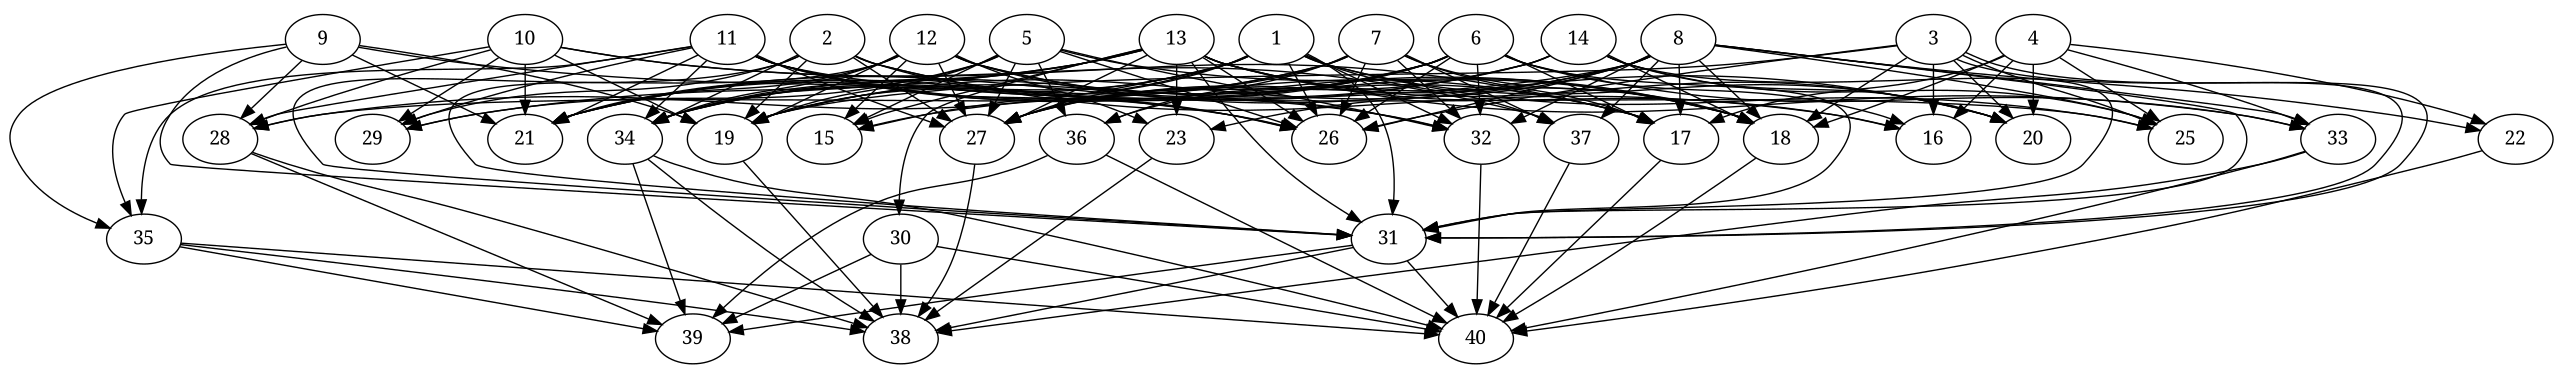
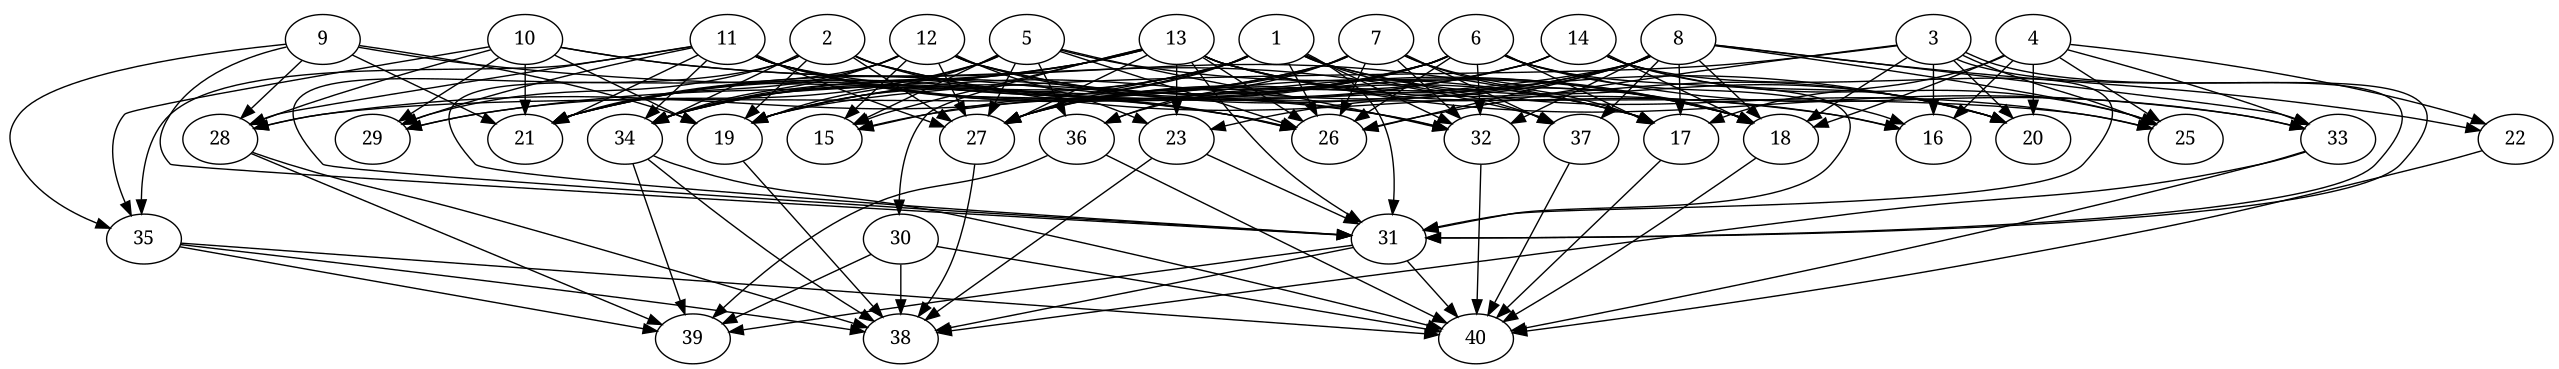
  digraph {
    fontname="Noto Serif"
    node [alpha=0.11 fontname="Noto Serif"]
    edge [fontname="Noto Serif"]
    1 [alpha=0.17 expect_size=11330479281890394112000]
    15 [alpha=0.20 expect_size=4700749019611211497472]
    19 [alpha=0.07 expect_size=164599818990527709184]
    20 [expect_size=7590889079210132897792]
    25 [alpha=0.13 expect_size=478739592069657088]
    26 [alpha=0.14 expect_size=18635533455142504]
    27 [alpha=0.05 expect_size=53993673160207200]
    28 [alpha=0.07 expect_size=103885450421886517248]
    31 [alpha=0.09 expect_size=14951014680240609820672]
    32 [expect_size=72402556888681728]
    34 [alpha=0.12 expect_size=4665068276996352]
    37 [alpha=0.19 expect_size=217500658815322880]
    38 [alpha=0.12 expect_size=4907648065123381248]
    39 [alpha=0.15 expect_size=782119820852168320]
    40 [alpha=0.20 expect_size=767064928624169713664]
    2 [alpha=0.10 expect_size=4539111769270046949376]
    16 [alpha=0.18 expect_size=9729741375401315270656]
    18 [alpha=0.16 expect_size=84010832849907440]
    29 [expect_size=1806135015788568064]
    3 [alpha=0.19 expect_size=5430736296207288631296]
    4 [alpha=0.08 expect_size=13521519986612531200]
    17 [alpha=0.19 expect_size=616990407258981120]
    22 [expect_size=12023302034487453696]
    33 [alpha=0.07 expect_size=8355432941958207635456]
    5 [alpha=0.02 expect_size=6749176988541487415296]
    36 [alpha=0.19 expect_size=42713439424142280]
    6 [expect_size=1684920787520164]
    21 [alpha=0.02 expect_size=1187690058900045824000]
    7 [alpha=0.13 expect_size=2830476356721155072]
    8 [alpha=0.05 expect_size=17908164673954808]
    23 [alpha=0.05 expect_size=988909385723869440]
    9 [alpha=0.14 expect_size=690874188437372160]
    35 [alpha=0.01 expect_size=54937299317492208]
    10 [alpha=0.06 expect_size=7932085021654346891264]
    11 [alpha=0.05 expect_size=791844823205301714944]
    12 [alpha=0.18 expect_size=9109012352156474]
    13 [alpha=0.18 expect_size=7491782742180273152]
    30 [expect_size=371152907743329088]
    14 [alpha=0.04 expect_size=141630542557650672]
    1 -> 15
    1 -> 19
    1 -> 20
    1 -> 25
    1 -> 26
    1 -> 27
    1 -> 28
    1 -> 31
    1 -> 32
    1 -> 34
    1 -> 37
    19 -> 38
    27 -> 38
    28 -> 38
    28 -> 39
    31 -> 38
    31 -> 39
    31 -> 40
    32 -> 40
    34 -> 38
    34 -> 39
    34 -> 40
    37 -> 40
    2 -> 19
    2 -> 26
    2 -> 27
    2 -> 31
    2 -> 34
    2 -> 16
    2 -> 18
    2 -> 29
    18 -> 40
    3 -> 19
    3 -> 20
    3 -> 25
    3 -> 26
    3 -> 31
    3 -> 31
    3 -> 16
    3 -> 18
    4 -> 20
    4 -> 25
    4 -> 16
    4 -> 18
    4 -> 17
    4 -> 22
    4 -> 33
    17 -> 40
    22 -> 40
    33 -> 38
    33 -> 40
    5 -> 15
    5 -> 19
    5 -> 26
    5 -> 27
    5 -> 32
    5 -> 34
    5 -> 18
    5 -> 29
    5 -> 36
    36 -> 39
    36 -> 40
    6 -> 15
    6 -> 19
    6 -> 26
    6 -> 27
    6 -> 31
    6 -> 32
    6 -> 16
    6 -> 17
    6 -> 33
    6 -> 36
    6 -> 21
    7 -> 26
    7 -> 27
    7 -> 32
    7 -> 34
    7 -> 37
    7 -> 18
    7 -> 17
    7 -> 36
    7 -> 21
    8 -> 19
    8 -> 25
    8 -> 26
    8 -> 27
    8 -> 28
-   8 -> 31
+   23 -> 31
    8 -> 32
    8 -> 37
    8 -> 18
    8 -> 17
    8 -> 22
    8 -> 33
    8 -> 23
    23 -> 38
    9 -> 19
    9 -> 26
    9 -> 28
    9 -> 31
    9 -> 21
    9 -> 35
    35 -> 38
    35 -> 39
    35 -> 40
    10 -> 19
    10 -> 28
    10 -> 37
    10 -> 29
    10 -> 17
    10 -> 21
    10 -> 35
    11 -> 25
    11 -> 26
    11 -> 27
    11 -> 28
    11 -> 32
    11 -> 34
    11 -> 18
    11 -> 29
    11 -> 17
    11 -> 21
    11 -> 35
    12 -> 15
-   12 -> 19
    12 -> 20
    12 -> 27
    12 -> 31
    12 -> 32
    12 -> 34
    12 -> 17
    12 -> 21
    12 -> 23
    13 -> 15
    13 -> 20
    13 -> 26
    13 -> 27
    13 -> 31
    13 -> 34
    13 -> 16
    13 -> 18
    13 -> 29
    13 -> 33
    13 -> 21
    13 -> 23
    13 -> 30
    30 -> 38
    30 -> 39
    30 -> 40
    14 -> 20
    14 -> 25
    14 -> 27
    14 -> 31
    14 -> 34
    14 -> 18
    14 -> 21
  }
